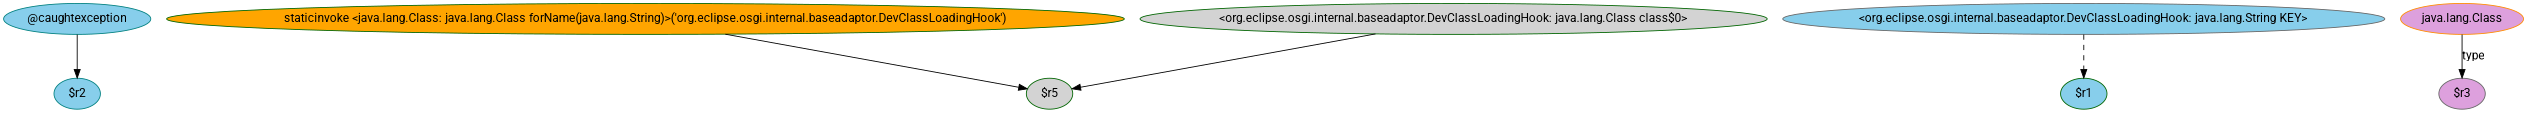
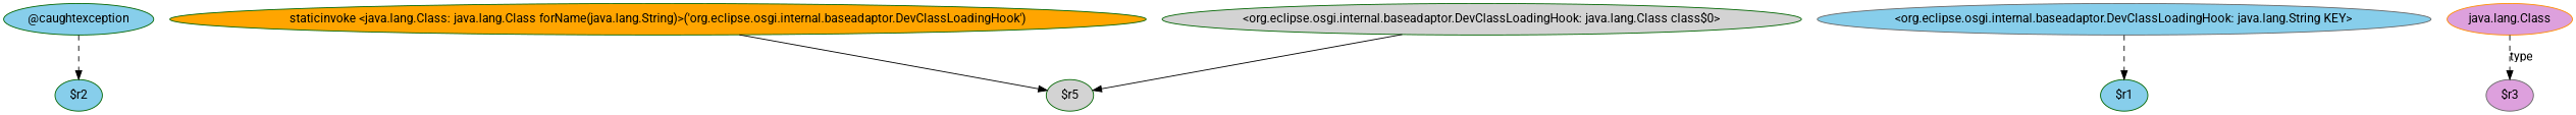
  digraph {
    fontname=Roboto
    node [color=darkgreen fillcolor=skyblue fontname=Roboto style=filled]
    edge [fontname=Roboto style=dashed]
-   n1 [color=teal label="@caughtexception"]
-   n2 [color=teal label="$r2"]
+   n1 [label="@caughtexception"]
+   n2 [label="$r2"]
    n3 [fillcolor=orange label="staticinvoke <java.lang.Class: java.lang.Class forName(java.lang.String)>('org.eclipse.osgi.internal.baseadaptor.DevClassLoadingHook')"]
    n4 [fillcolor=lightgrey label="$r5"]
    n5 [color=gray40 label="<org.eclipse.osgi.internal.baseadaptor.DevClassLoadingHook: java.lang.String KEY>"]
    n6 [label="$r1"]
    n7 [fillcolor=lightgrey label="<org.eclipse.osgi.internal.baseadaptor.DevClassLoadingHook: java.lang.Class class$0>"]
    n8 [color=darkorange fillcolor=plum label="java.lang.Class"]
    n9 [color=gray40 fillcolor=plum label="$r3"]
-   n1 -> n2 [style=solid]
+   n1 -> n2
    n3 -> n4 [style=solid]
    n5 -> n6
    n7 -> n4 [style=solid]
-   n8 -> n9 [label=type style=solid]
+   n8 -> n9 [label=type]
  }
